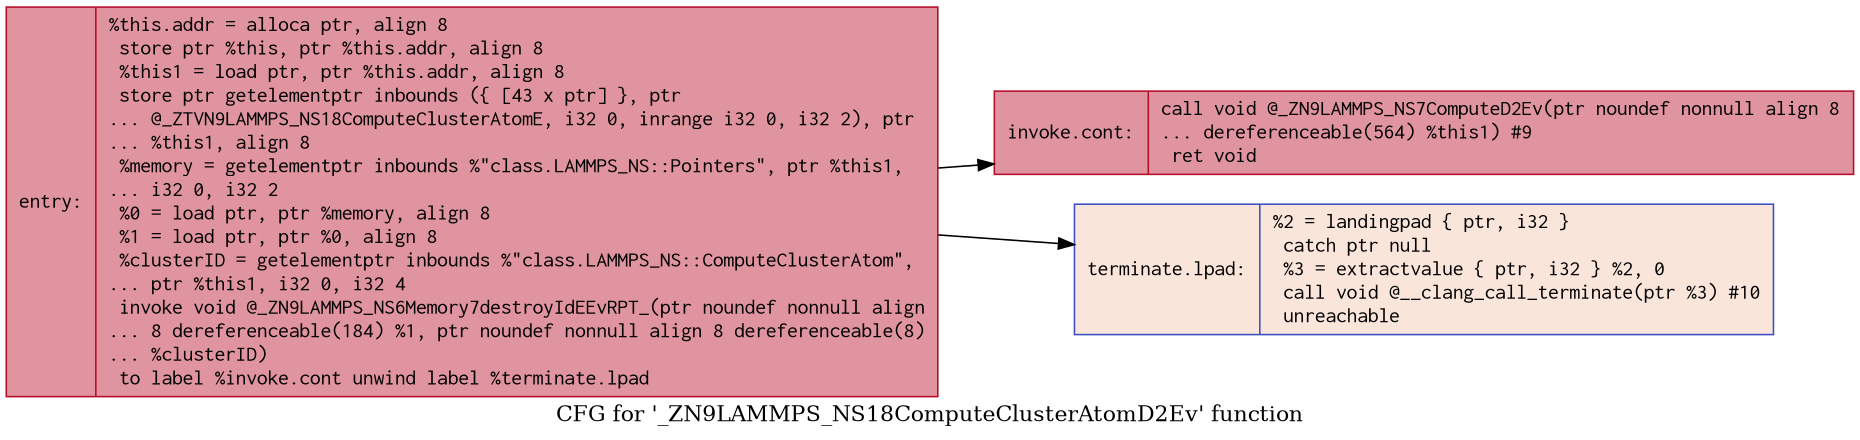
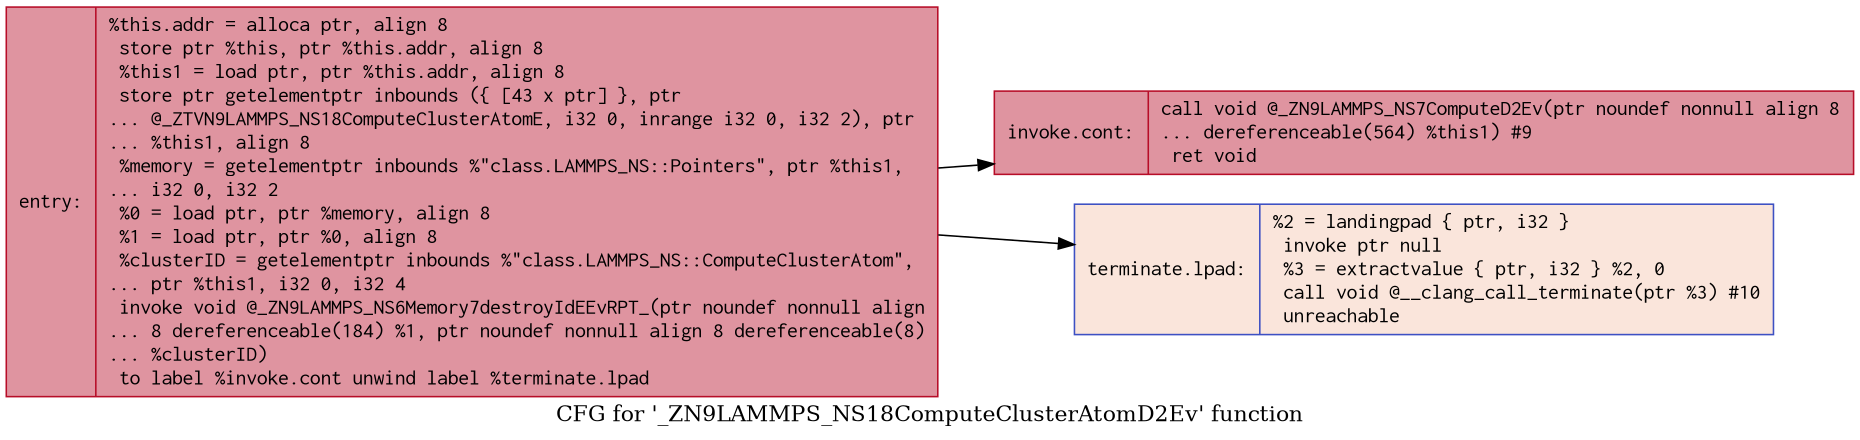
  digraph {
    label="CFG for '_ZN9LAMMPS_NS18ComputeClusterAtomD2Ev' function"
    rankdir=LR
    node [color="#b70d28ff" fillcolor="#b70d2870" fontname=Courier shape=record style=filled]
    n1 [label="{entry:\l|  %this.addr = alloca ptr, align 8\l  store ptr %this, ptr %this.addr, align 8\l  %this1 = load ptr, ptr %this.addr, align 8\l  store ptr getelementptr inbounds (\{ [43 x ptr] \}, ptr\l... @_ZTVN9LAMMPS_NS18ComputeClusterAtomE, i32 0, inrange i32 0, i32 2), ptr\l... %this1, align 8\l  %memory = getelementptr inbounds %\"class.LAMMPS_NS::Pointers\", ptr %this1,\l... i32 0, i32 2\l  %0 = load ptr, ptr %memory, align 8\l  %1 = load ptr, ptr %0, align 8\l  %clusterID = getelementptr inbounds %\"class.LAMMPS_NS::ComputeClusterAtom\",\l... ptr %this1, i32 0, i32 4\l  invoke void @_ZN9LAMMPS_NS6Memory7destroyIdEEvRPT_(ptr noundef nonnull align\l... 8 dereferenceable(184) %1, ptr noundef nonnull align 8 dereferenceable(8)\l... %clusterID)\l          to label %invoke.cont unwind label %terminate.lpad\l}"]
    n2 [label="{invoke.cont:\l|  call void @_ZN9LAMMPS_NS7ComputeD2Ev(ptr noundef nonnull align 8\l... dereferenceable(564) %this1) #9\l  ret void\l}"]
-   n3 [color="#3d50c3ff" fillcolor="#f4c5ad70" label="{terminate.lpad:\l|  %2 = landingpad \{ ptr, i32 \}\l          catch ptr null\l  %3 = extractvalue \{ ptr, i32 \} %2, 0\l  call void @__clang_call_terminate(ptr %3) #10\l  unreachable\l}"]
+   n3 [color="#3d50c3ff" fillcolor="#f4c5ad70" label="{terminate.lpad:\l|  %2 = landingpad \{ ptr, i32 \}\l          invoke ptr null\l  %3 = extractvalue \{ ptr, i32 \} %2, 0\l  call void @__clang_call_terminate(ptr %3) #10\l  unreachable\l}"]
    n1 -> n2
    n1 -> n3
  }
